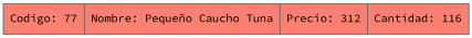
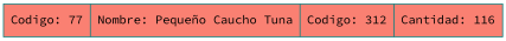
  digraph {
    concentrate=true
    rankdir=LR
    fontname="Source Code Pro"
-   n1 [label="{Codigo: 77|Nombre: Pequeño Caucho Tuna|Precio: 312|Cantidad: 116}" shape=record style=filled fillcolor=salmon color=teal fontname="Source Code Pro"]
+   n1 [label="{Codigo: 77|Nombre: Pequeño Caucho Tuna|Codigo: 312|Cantidad: 116}" shape=record style=filled fillcolor=salmon color=teal fontname="Source Code Pro"]
  }
